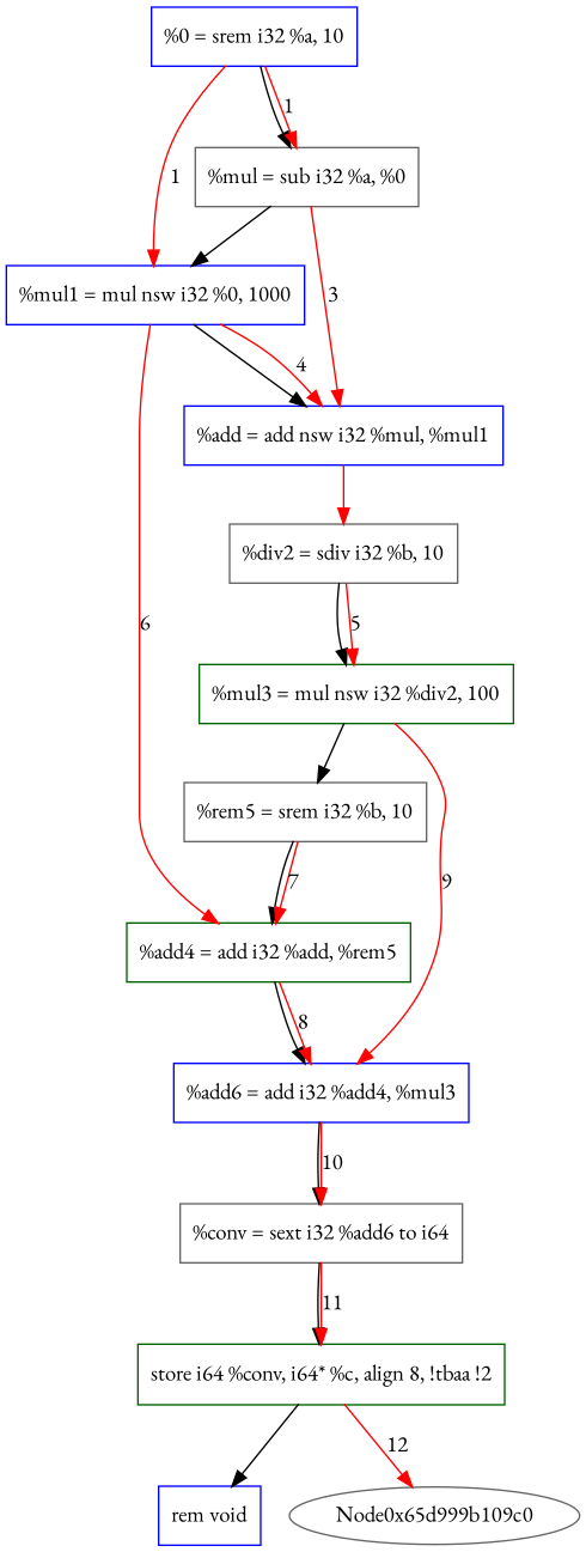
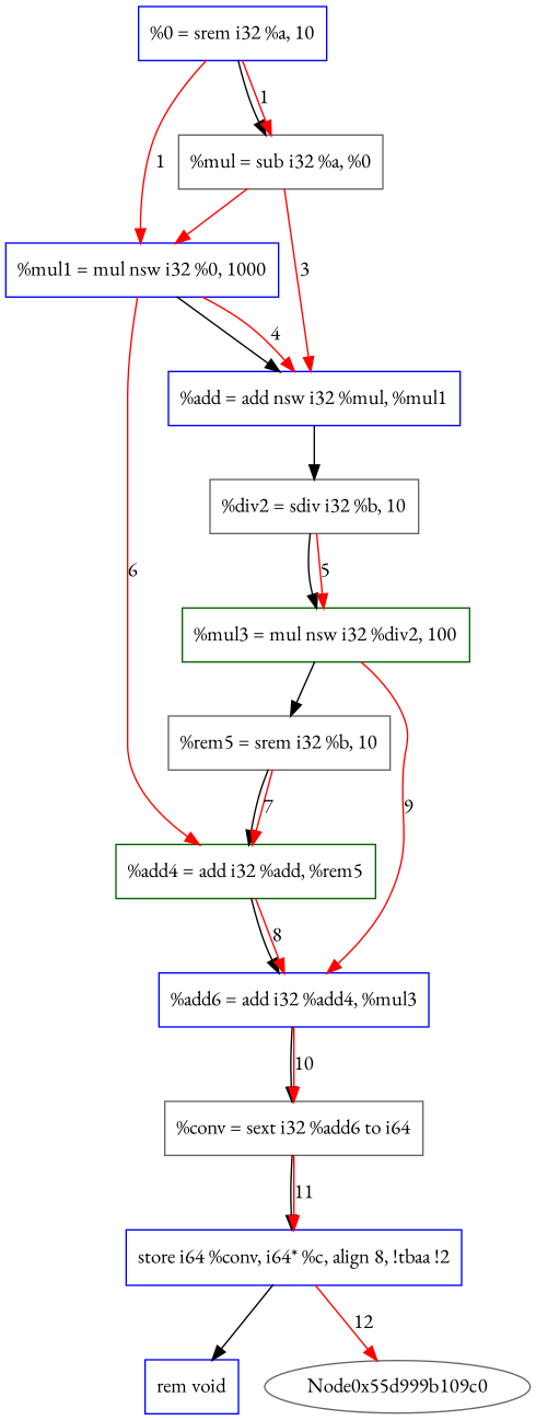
  digraph {
    fontname="EB Garamond"
    node [color=blue fontname="EB Garamond" shape=record]
    edge [fontname="EB Garamond" color=red]
    n1 [label="  %0 = srem i32 %a, 10"]
    n2 [color=gray40 label="  %mul = sub i32 %a, %0"]
    n3 [label="  %mul1 = mul nsw i32 %0, 1000"]
    n4 [label="  %add = add nsw i32 %mul, %mul1"]
    n5 [color=darkgreen label="  %add4 = add i32 %add, %rem5"]
    n6 [color=gray40 label="  %div2 = sdiv i32 %b, 10"]
    n7 [color=darkgreen label="  %mul3 = mul nsw i32 %div2, 100"]
    n8 [label="  %add6 = add i32 %add4, %mul3"]
    n9 [color=gray40 label="  %rem5 = srem i32 %b, 10"]
    n10 [color=gray40 label="  %conv = sext i32 %add6 to i64"]
-   n11 [color=darkgreen label="  store i64 %conv, i64* %c, align 8, !tbaa !2"]
+   n11 [label="  store i64 %conv, i64* %c, align 8, !tbaa !2"]
    n12 [label="rem void"]
-   Node0x55d999b109c0 [color=gray40 label=Node0x65d999b109c0 shape=""]
+   Node0x55d999b109c0 [color=gray40 shape=""]
    n1 -> n2 [color=""]
    n1 -> n2 [label=1]
    n1 -> n3 [label=1]
-   n2 -> n3 [color=""]
+   n2 -> n3
    n2 -> n4 [label=3]
    n3 -> n4 [color=""]
    n3 -> n4 [label=4]
    n3 -> n5 [label=6]
-   n4 -> n6
+   n4 -> n6 [color=""]
    n5 -> n8 [color=""]
    n5 -> n8 [label=8]
    n6 -> n7 [color=""]
    n6 -> n7 [label=5]
    n7 -> n8 [label=9]
    n7 -> n9 [color=""]
    n8 -> n10 [color=""]
    n8 -> n10 [label=10]
    n9 -> n5 [color=""]
    n9 -> n5 [label=7]
    n10 -> n11 [color=""]
    n10 -> n11 [label=11]
    n11 -> n12 [color=""]
    n11 -> Node0x55d999b109c0 [label=12]
  }
